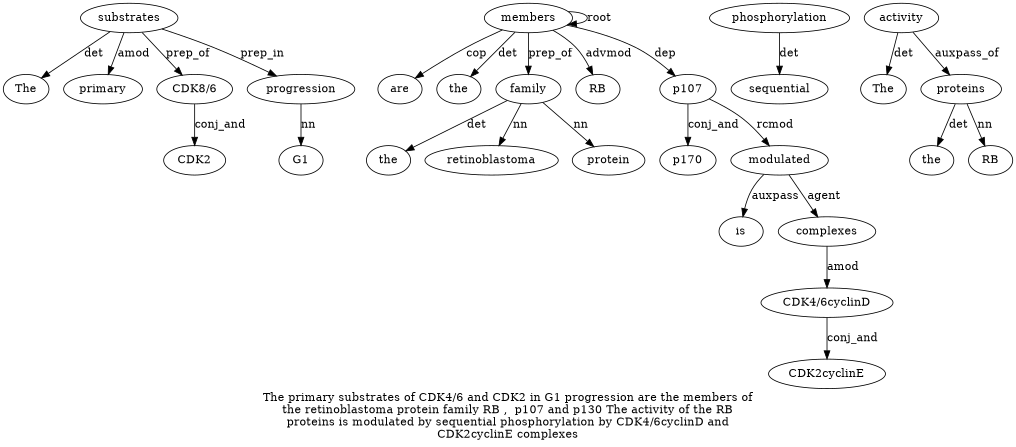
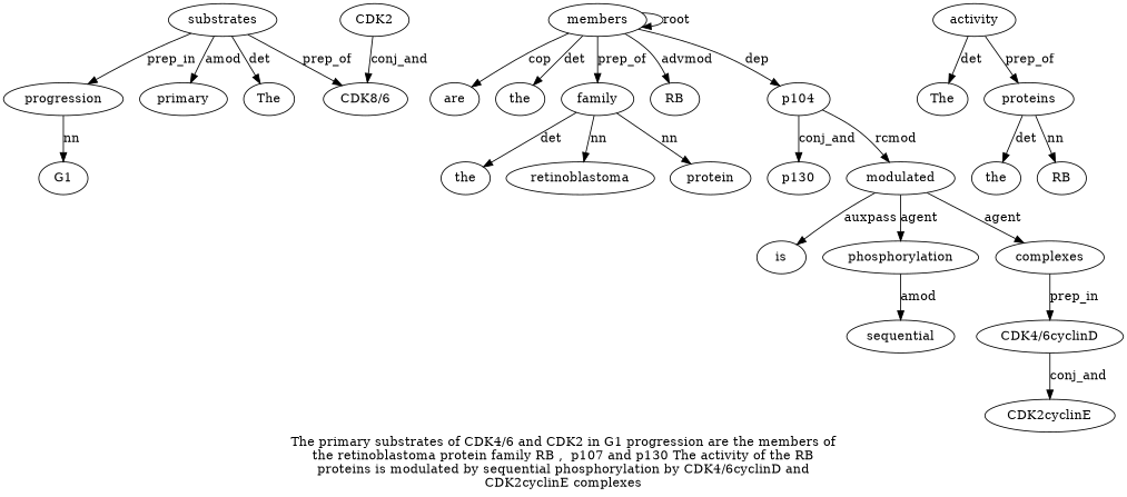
  digraph {
    label="The primary substrates of CDK4/6 and CDK2 in G1 progression are the members of\nthe retinoblastoma protein family RB ,  p107 and p130 The activity of the RB\nproteins is modulated by sequential phosphorylation by CDK4/6cyclinD and\nCDK2cyclinE complexes"
    node [fillcolor=white style=filled]
    n1 [label=substrates]
    n2 [label=The]
    n3 [label=primary]
    n4 [label="CDK8/6"]
    n5 [label=progression]
    n6 [label=CDK2]
    n7 [label=G1]
    n8 [label=members]
    n9 [label=are]
    n10 [label=the]
    n11 [label=family]
    n12 [label=RB]
-   n13 [label=p107]
+   n13 [label=p104]
    n14 [label=the]
    n15 [label=retinoblastoma]
    n16 [label=protein]
-   n17 [label=p170]
+   n17 [label=p130]
    n18 [label=modulated]
    n19 [label=is]
    n20 [label=phosphorylation]
    n21 [label=complexes]
    n22 [label=activity]
    n23 [label=The]
    n24 [label=proteins]
    n25 [label=the]
    n26 [label=RB]
    n27 [label=sequential]
    n28 [label="CDK4/6cyclinD"]
    n29 [label=CDK2cyclinE]
    n1 -> n2 [label=det]
    n1 -> n3 [label=amod]
    n1 -> n4 [label=prep_of]
    n1 -> n5 [label=prep_in]
-   n4 -> n6 [label=conj_and]
+   n6 -> n4 [label=conj_and]
    n5 -> n7 [label=nn]
    n8 -> n8 [label=root]
    n8 -> n9 [label=cop]
    n8 -> n10 [label=det]
    n8 -> n11 [label=prep_of]
    n8 -> n12 [label=advmod]
    n8 -> n13 [label=dep]
    n11 -> n14 [label=det]
    n11 -> n15 [label=nn]
    n11 -> n16 [label=nn]
    n13 -> n17 [label=conj_and]
    n13 -> n18 [label=rcmod]
    n18 -> n19 [label=auxpass]
+   n18 -> n20 [label=agent]
    n18 -> n21 [label=agent]
-   n20 -> n27 [label=det]
-   n21 -> n28 [label=amod]
+   n20 -> n27 [label=amod]
+   n21 -> n28 [label=prep_in]
    n22 -> n23 [label=det]
-   n22 -> n24 [label=auxpass_of]
+   n22 -> n24 [label=prep_of]
    n24 -> n25 [label=det]
    n24 -> n26 [label=nn]
    n28 -> n29 [label=conj_and]
  }
